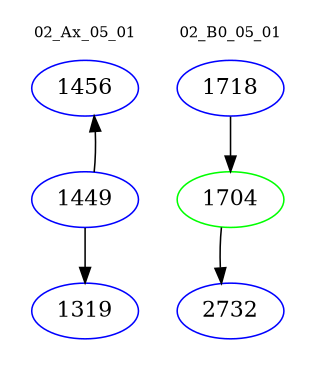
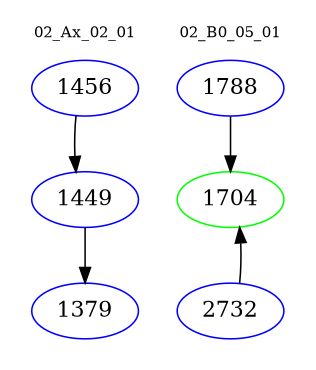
  digraph {
    node [color=blue]
    edge [color=black]
    n1 [label=1456]
    n2 [label=1449]
-   n3 [label=1319]
-   n4 [label=1718]
+   n3 [label=1379]
+   n4 [label=1788]
    n5 [color=green label=1704]
    n6 [label=2732]
    subgraph cluster_1 {
      color=white
      fontsize=10
-     label="02_Ax_05_01"
+     label="02_Ax_02_01"
      n1
      n2
      n3
    }
    subgraph cluster_2 {
      color=white
      fontsize=10
      label="02_B0_05_01"
      n4
      n5
      n6
    }
-   n2 -> n1
+   n1 -> n2
    n2 -> n3
    n4 -> n5
-   n5 -> n6
+   n6 -> n5
  }
